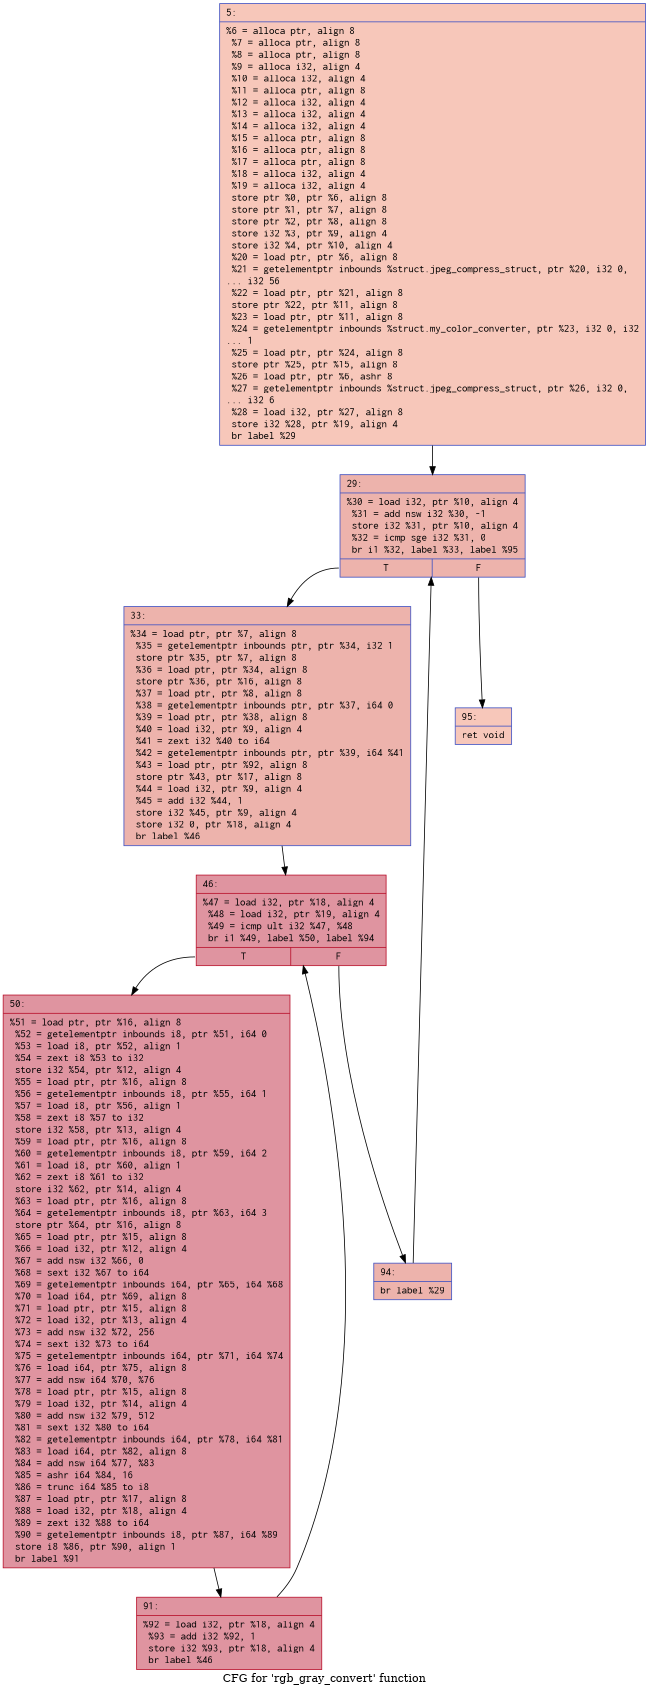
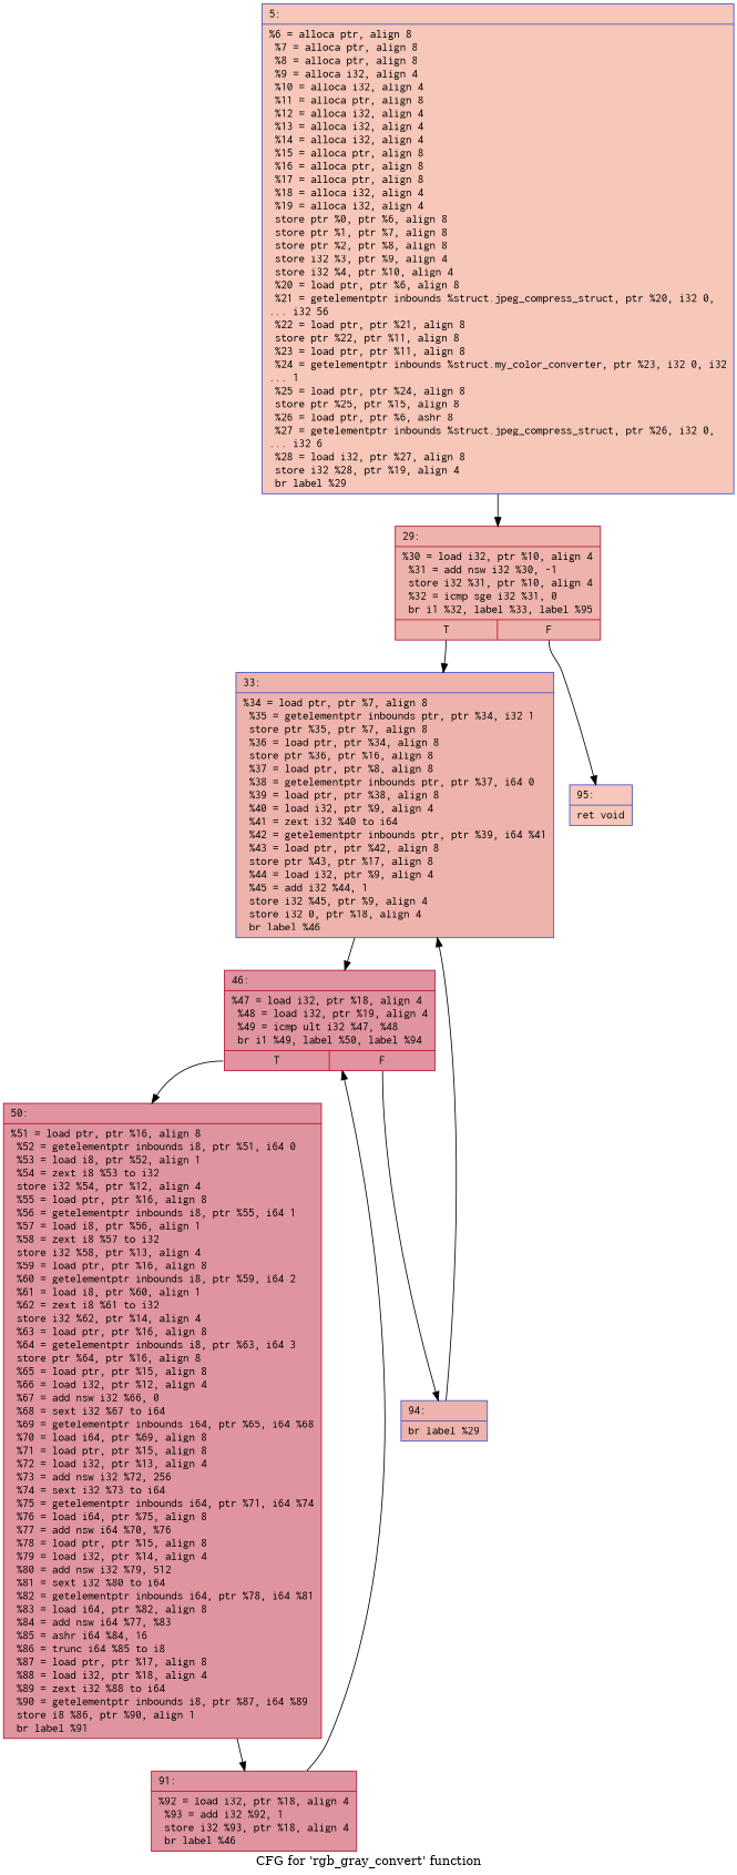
  digraph {
    label="CFG for 'rgb_gray_convert' function"
    node [color="#3d50c3ff" fillcolor="#d6524470" fontname=Courier shape=record style=filled]
    n1 [fillcolor="#ec7f6370" label="{5:\l|  %6 = alloca ptr, align 8\l  %7 = alloca ptr, align 8\l  %8 = alloca ptr, align 8\l  %9 = alloca i32, align 4\l  %10 = alloca i32, align 4\l  %11 = alloca ptr, align 8\l  %12 = alloca i32, align 4\l  %13 = alloca i32, align 4\l  %14 = alloca i32, align 4\l  %15 = alloca ptr, align 8\l  %16 = alloca ptr, align 8\l  %17 = alloca ptr, align 8\l  %18 = alloca i32, align 4\l  %19 = alloca i32, align 4\l  store ptr %0, ptr %6, align 8\l  store ptr %1, ptr %7, align 8\l  store ptr %2, ptr %8, align 8\l  store i32 %3, ptr %9, align 4\l  store i32 %4, ptr %10, align 4\l  %20 = load ptr, ptr %6, align 8\l  %21 = getelementptr inbounds %struct.jpeg_compress_struct, ptr %20, i32 0,\l... i32 56\l  %22 = load ptr, ptr %21, align 8\l  store ptr %22, ptr %11, align 8\l  %23 = load ptr, ptr %11, align 8\l  %24 = getelementptr inbounds %struct.my_color_converter, ptr %23, i32 0, i32\l... 1\l  %25 = load ptr, ptr %24, align 8\l  store ptr %25, ptr %15, align 8\l  %26 = load ptr, ptr %6, ashr 8\l  %27 = getelementptr inbounds %struct.jpeg_compress_struct, ptr %26, i32 0,\l... i32 6\l  %28 = load i32, ptr %27, align 8\l  store i32 %28, ptr %19, align 4\l  br label %29\l}"]
-   n2 [label="{29:\l|  %30 = load i32, ptr %10, align 4\l  %31 = add nsw i32 %30, -1\l  store i32 %31, ptr %10, align 4\l  %32 = icmp sge i32 %31, 0\l  br i1 %32, label %33, label %95\l|{<s0>T|<s1>F}}"]
-   n3 [label="{33:\l|  %34 = load ptr, ptr %7, align 8\l  %35 = getelementptr inbounds ptr, ptr %34, i32 1\l  store ptr %35, ptr %7, align 8\l  %36 = load ptr, ptr %34, align 8\l  store ptr %36, ptr %16, align 8\l  %37 = load ptr, ptr %8, align 8\l  %38 = getelementptr inbounds ptr, ptr %37, i64 0\l  %39 = load ptr, ptr %38, align 8\l  %40 = load i32, ptr %9, align 4\l  %41 = zext i32 %40 to i64\l  %42 = getelementptr inbounds ptr, ptr %39, i64 %41\l  %43 = load ptr, ptr %92, align 8\l  store ptr %43, ptr %17, align 8\l  %44 = load i32, ptr %9, align 4\l  %45 = add i32 %44, 1\l  store i32 %45, ptr %9, align 4\l  store i32 0, ptr %18, align 4\l  br label %46\l}"]
+   n2 [color="#b70d28ff" label="{29:\l|  %30 = load i32, ptr %10, align 4\l  %31 = add nsw i32 %30, -1\l  store i32 %31, ptr %10, align 4\l  %32 = icmp sge i32 %31, 0\l  br i1 %32, label %33, label %95\l|{<s0>T|<s1>F}}"]
+   n3 [label="{33:\l|  %34 = load ptr, ptr %7, align 8\l  %35 = getelementptr inbounds ptr, ptr %34, i32 1\l  store ptr %35, ptr %7, align 8\l  %36 = load ptr, ptr %34, align 8\l  store ptr %36, ptr %16, align 8\l  %37 = load ptr, ptr %8, align 8\l  %38 = getelementptr inbounds ptr, ptr %37, i64 0\l  %39 = load ptr, ptr %38, align 8\l  %40 = load i32, ptr %9, align 4\l  %41 = zext i32 %40 to i64\l  %42 = getelementptr inbounds ptr, ptr %39, i64 %41\l  %43 = load ptr, ptr %42, align 8\l  store ptr %43, ptr %17, align 8\l  %44 = load i32, ptr %9, align 4\l  %45 = add i32 %44, 1\l  store i32 %45, ptr %9, align 4\l  store i32 0, ptr %18, align 4\l  br label %46\l}"]
    n4 [fillcolor="#ec7f6370" label="{95:\l|  ret void\l}"]
    n5 [color="#b70d28ff" fillcolor="#b70d2870" label="{46:\l|  %47 = load i32, ptr %18, align 4\l  %48 = load i32, ptr %19, align 4\l  %49 = icmp ult i32 %47, %48\l  br i1 %49, label %50, label %94\l|{<s0>T|<s1>F}}"]
    n6 [color="#b70d28ff" fillcolor="#b70d2870" label="{50:\l|  %51 = load ptr, ptr %16, align 8\l  %52 = getelementptr inbounds i8, ptr %51, i64 0\l  %53 = load i8, ptr %52, align 1\l  %54 = zext i8 %53 to i32\l  store i32 %54, ptr %12, align 4\l  %55 = load ptr, ptr %16, align 8\l  %56 = getelementptr inbounds i8, ptr %55, i64 1\l  %57 = load i8, ptr %56, align 1\l  %58 = zext i8 %57 to i32\l  store i32 %58, ptr %13, align 4\l  %59 = load ptr, ptr %16, align 8\l  %60 = getelementptr inbounds i8, ptr %59, i64 2\l  %61 = load i8, ptr %60, align 1\l  %62 = zext i8 %61 to i32\l  store i32 %62, ptr %14, align 4\l  %63 = load ptr, ptr %16, align 8\l  %64 = getelementptr inbounds i8, ptr %63, i64 3\l  store ptr %64, ptr %16, align 8\l  %65 = load ptr, ptr %15, align 8\l  %66 = load i32, ptr %12, align 4\l  %67 = add nsw i32 %66, 0\l  %68 = sext i32 %67 to i64\l  %69 = getelementptr inbounds i64, ptr %65, i64 %68\l  %70 = load i64, ptr %69, align 8\l  %71 = load ptr, ptr %15, align 8\l  %72 = load i32, ptr %13, align 4\l  %73 = add nsw i32 %72, 256\l  %74 = sext i32 %73 to i64\l  %75 = getelementptr inbounds i64, ptr %71, i64 %74\l  %76 = load i64, ptr %75, align 8\l  %77 = add nsw i64 %70, %76\l  %78 = load ptr, ptr %15, align 8\l  %79 = load i32, ptr %14, align 4\l  %80 = add nsw i32 %79, 512\l  %81 = sext i32 %80 to i64\l  %82 = getelementptr inbounds i64, ptr %78, i64 %81\l  %83 = load i64, ptr %82, align 8\l  %84 = add nsw i64 %77, %83\l  %85 = ashr i64 %84, 16\l  %86 = trunc i64 %85 to i8\l  %87 = load ptr, ptr %17, align 8\l  %88 = load i32, ptr %18, align 4\l  %89 = zext i32 %88 to i64\l  %90 = getelementptr inbounds i8, ptr %87, i64 %89\l  store i8 %86, ptr %90, align 1\l  br label %91\l}"]
    n7 [label="{94:\l|  br label %29\l}"]
    n8 [color="#b70d28ff" fillcolor="#b70d2870" label="{91:\l|  %92 = load i32, ptr %18, align 4\l  %93 = add i32 %92, 1\l  store i32 %93, ptr %18, align 4\l  br label %46\l}"]
    n1 -> n2
    n2 -> n3 [tailport=s0]
    n2 -> n4 [tailport=s1]
    n3 -> n5
    n5 -> n6 [tailport=s0]
    n5 -> n7 [tailport=s1]
    n6 -> n8
-   n7 -> n2
+   n7 -> n3
    n8 -> n5
  }
